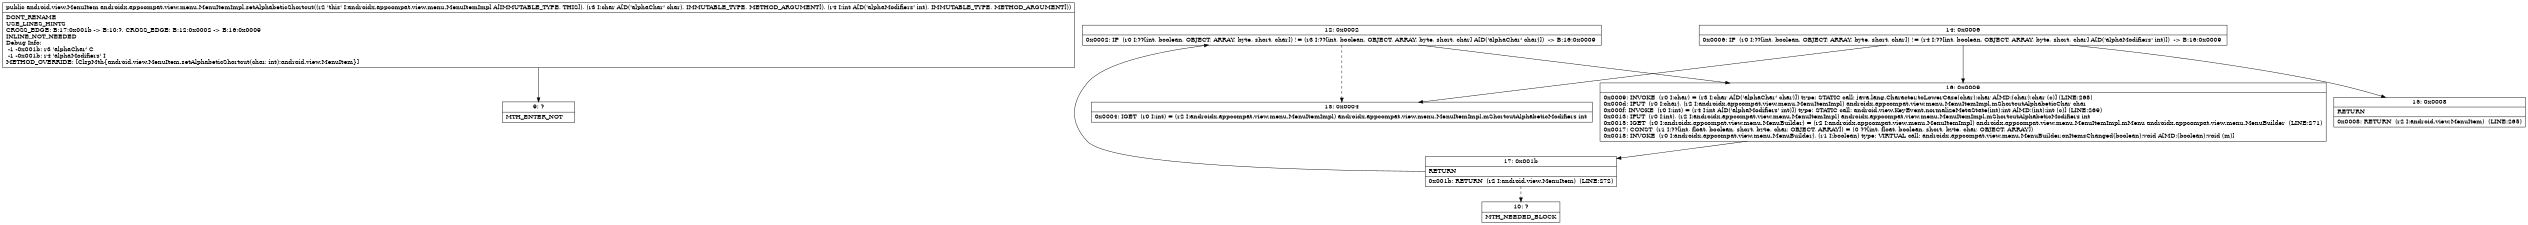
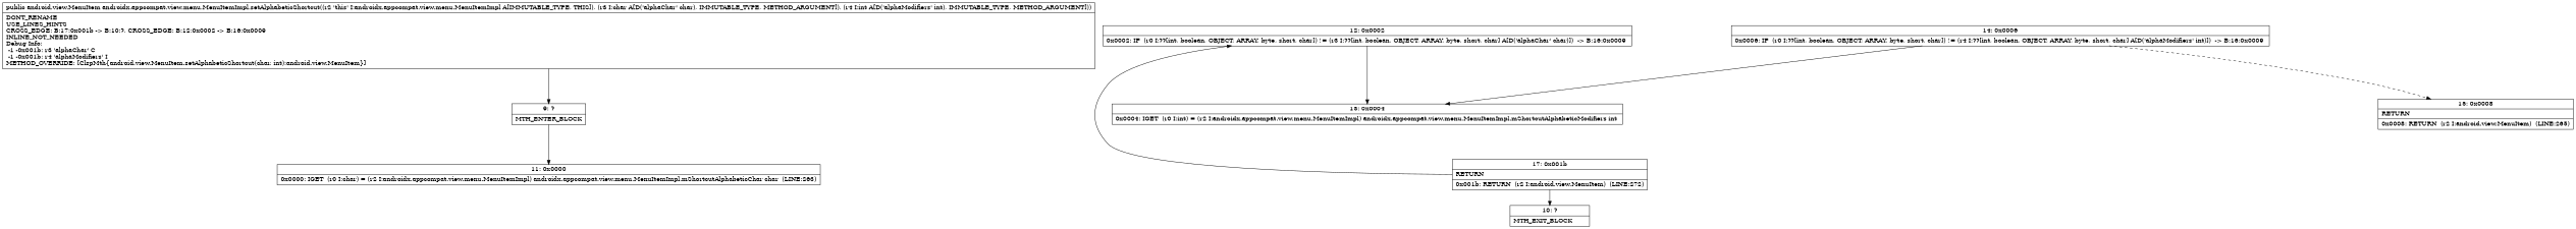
  digraph {
    node [shape=record]
-   n1 [label="{9\:\ ?|MTH_ENTER_NOT\l}"]
+   n1 [label="{9\:\ ?|MTH_ENTER_BLOCK\l}"]
+   n2 [label="{11\:\ 0x0000|0x0000: IGET  (r0 I:char) = (r2 I:androidx.appcompat.view.menu.MenuItemImpl) androidx.appcompat.view.menu.MenuItemImpl.mShortcutAlphabeticChar char  (LINE:263)\l}"]
    n3 [label="{12\:\ 0x0002|0x0002: IF  (r0 I:??[int, boolean, OBJECT, ARRAY, byte, short, char]) != (r3 I:??[int, boolean, OBJECT, ARRAY, byte, short, char] A[D('alphaChar' char)])  \-\> B:16:0x0009 \l}"]
    n4 [label="{13\:\ 0x0004|0x0004: IGET  (r0 I:int) = (r2 I:androidx.appcompat.view.menu.MenuItemImpl) androidx.appcompat.view.menu.MenuItemImpl.mShortcutAlphabeticModifiers int \l}"]
-   n5 [label="{16\:\ 0x0009|0x0009: INVOKE  (r0 I:char) = (r3 I:char A[D('alphaChar' char)]) type: STATIC call: java.lang.Character.toLowerCase(char):char A[MD:(char):char (c)] (LINE:268)\l0x000d: IPUT  (r0 I:char), (r2 I:androidx.appcompat.view.menu.MenuItemImpl) androidx.appcompat.view.menu.MenuItemImpl.mShortcutAlphabeticChar char \l0x000f: INVOKE  (r0 I:int) = (r4 I:int A[D('alphaModifiers' int)]) type: STATIC call: android.view.KeyEvent.normalizeMetaState(int):int A[MD:(int):int (c)] (LINE:269)\l0x0013: IPUT  (r0 I:int), (r2 I:androidx.appcompat.view.menu.MenuItemImpl) androidx.appcompat.view.menu.MenuItemImpl.mShortcutAlphabeticModifiers int \l0x0015: IGET  (r0 I:androidx.appcompat.view.menu.MenuBuilder) = (r2 I:androidx.appcompat.view.menu.MenuItemImpl) androidx.appcompat.view.menu.MenuItemImpl.mMenu androidx.appcompat.view.menu.MenuBuilder  (LINE:271)\l0x0017: CONST  (r1 I:??[int, float, boolean, short, byte, char, OBJECT, ARRAY]) = (0 ??[int, float, boolean, short, byte, char, OBJECT, ARRAY]) \l0x0018: INVOKE  (r0 I:androidx.appcompat.view.menu.MenuBuilder), (r1 I:boolean) type: VIRTUAL call: androidx.appcompat.view.menu.MenuBuilder.onItemsChanged(boolean):void A[MD:(boolean):void (m)]\l}"]
    n6 [label="{17\:\ 0x001b|RETURN\l|0x001b: RETURN  (r2 I:android.view.MenuItem)  (LINE:272)\l}"]
    n7 [label="{14\:\ 0x0006|0x0006: IF  (r0 I:??[int, boolean, OBJECT, ARRAY, byte, short, char]) != (r4 I:??[int, boolean, OBJECT, ARRAY, byte, short, char] A[D('alphaModifiers' int)])  \-\> B:16:0x0009 \l}"]
    n8 [label="{15\:\ 0x0008|RETURN\l|0x0008: RETURN  (r2 I:android.view.MenuItem)  (LINE:265)\l}"]
-   n9 [label="{10\:\ ?|MTH_NEEDED_BLOCK\l}"]
+   n9 [label="{10\:\ ?|MTH_EXIT_BLOCK\l}"]
    n10 [label="{public android.view.MenuItem androidx.appcompat.view.menu.MenuItemImpl.setAlphabeticShortcut((r2 'this' I:androidx.appcompat.view.menu.MenuItemImpl A[IMMUTABLE_TYPE, THIS]), (r3 I:char A[D('alphaChar' char), IMMUTABLE_TYPE, METHOD_ARGUMENT]), (r4 I:int A[D('alphaModifiers' int), IMMUTABLE_TYPE, METHOD_ARGUMENT]))  | DONT_RENAME\lUSE_LINES_HINTS\lCROSS_EDGE: B:17:0x001b \-\> B:10:?, CROSS_EDGE: B:12:0x0002 \-\> B:16:0x0009\lINLINE_NOT_NEEDED\lDebug Info:\l  \-1 \-0x001b: r3 'alphaChar' C\l  \-1 \-0x001b: r4 'alphaModifiers' I\lMETHOD_OVERRIDE: [ClspMth\{android.view.MenuItem.setAlphabeticShortcut(char, int):android.view.MenuItem\}]\l}"]
-   n3 -> n4 [style=dashed]
-   n3 -> n5
-   n5 -> n6
+   n1 -> n2
+   n3 -> n4 [style=solid]
    n6 -> n3
-   n6 -> n9 [style=dashed]
+   n6 -> n9
    n7 -> n4
-   n7 -> n5
-   n7 -> n8 [style=solid]
+   n7 -> n8 [style=dashed]
    n10 -> n1
  }
